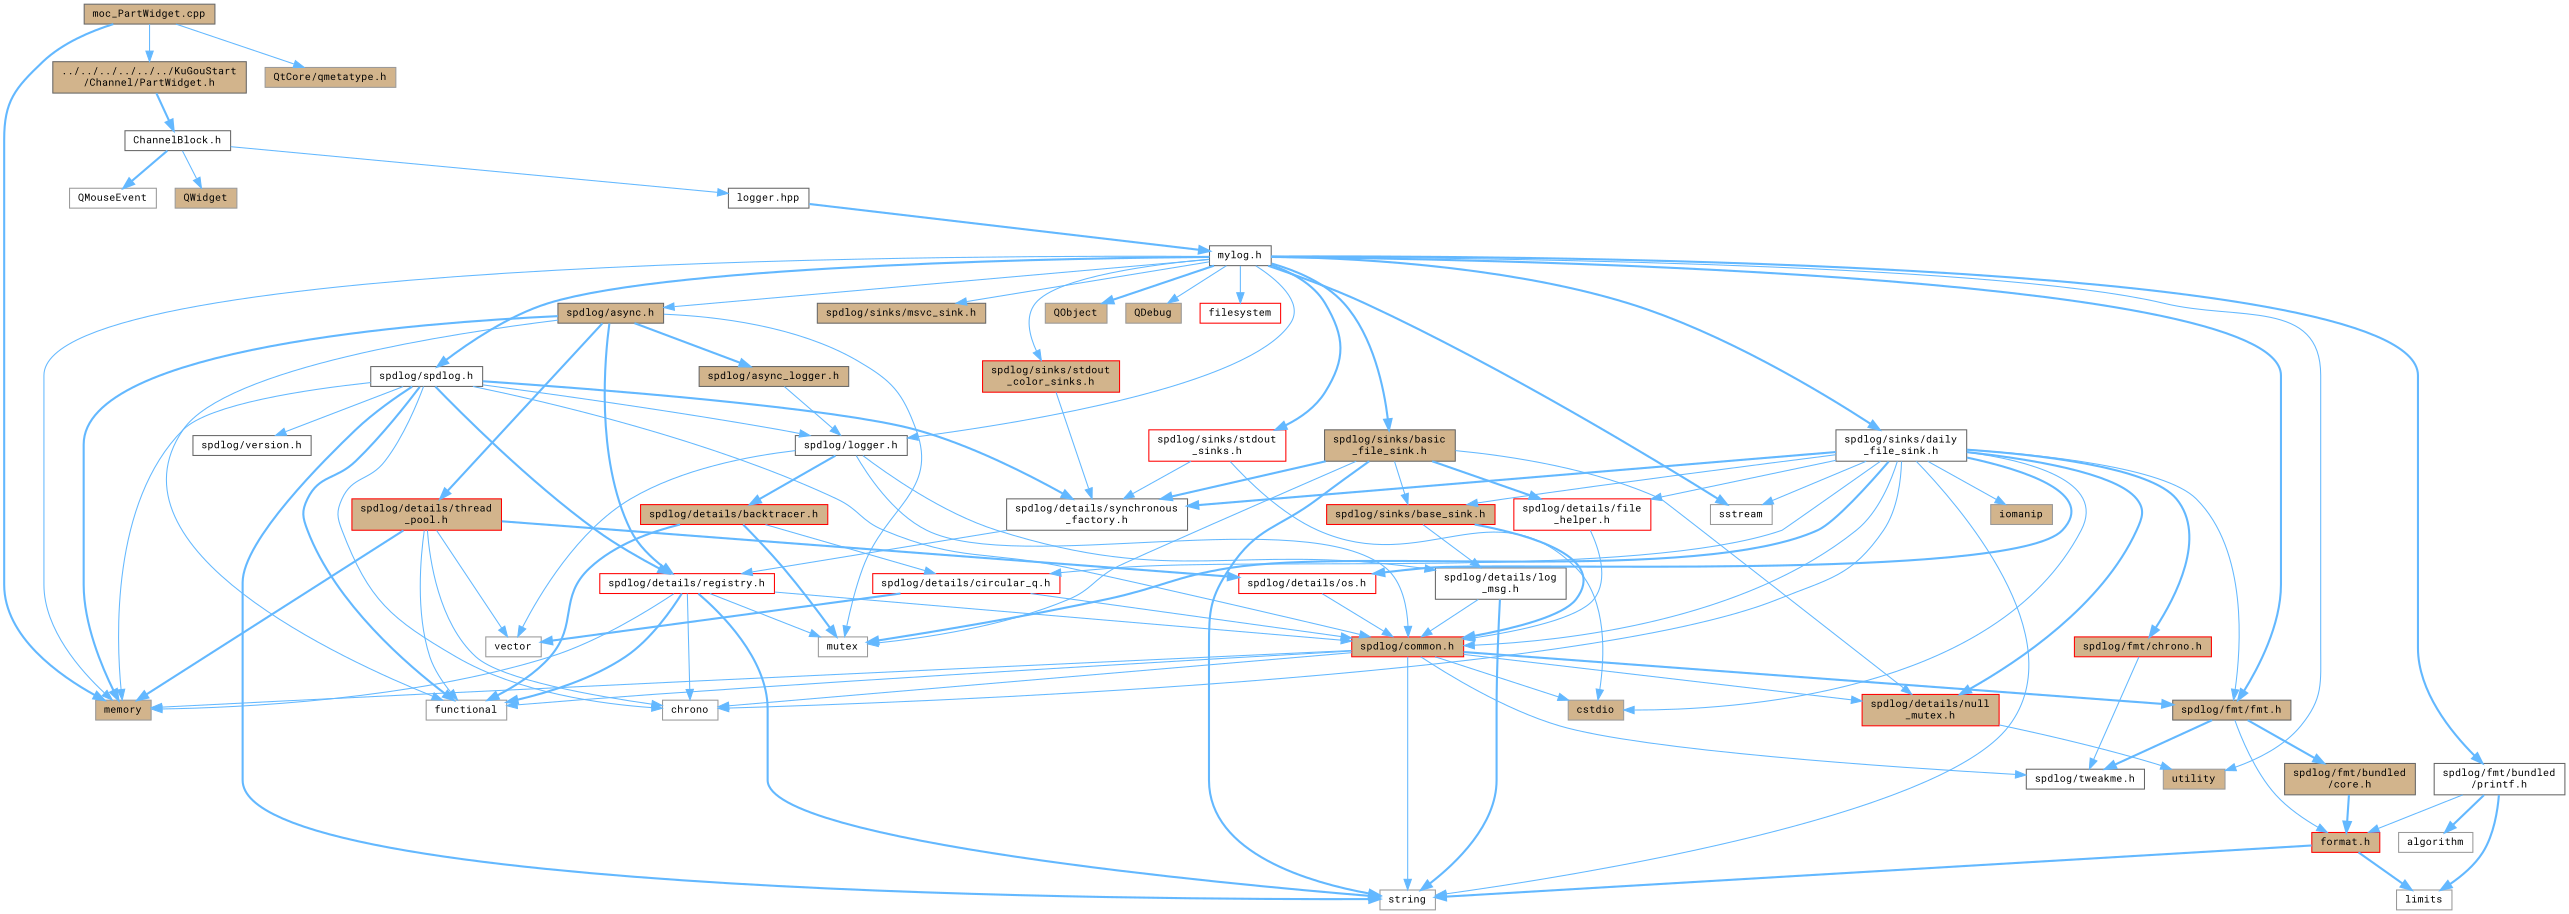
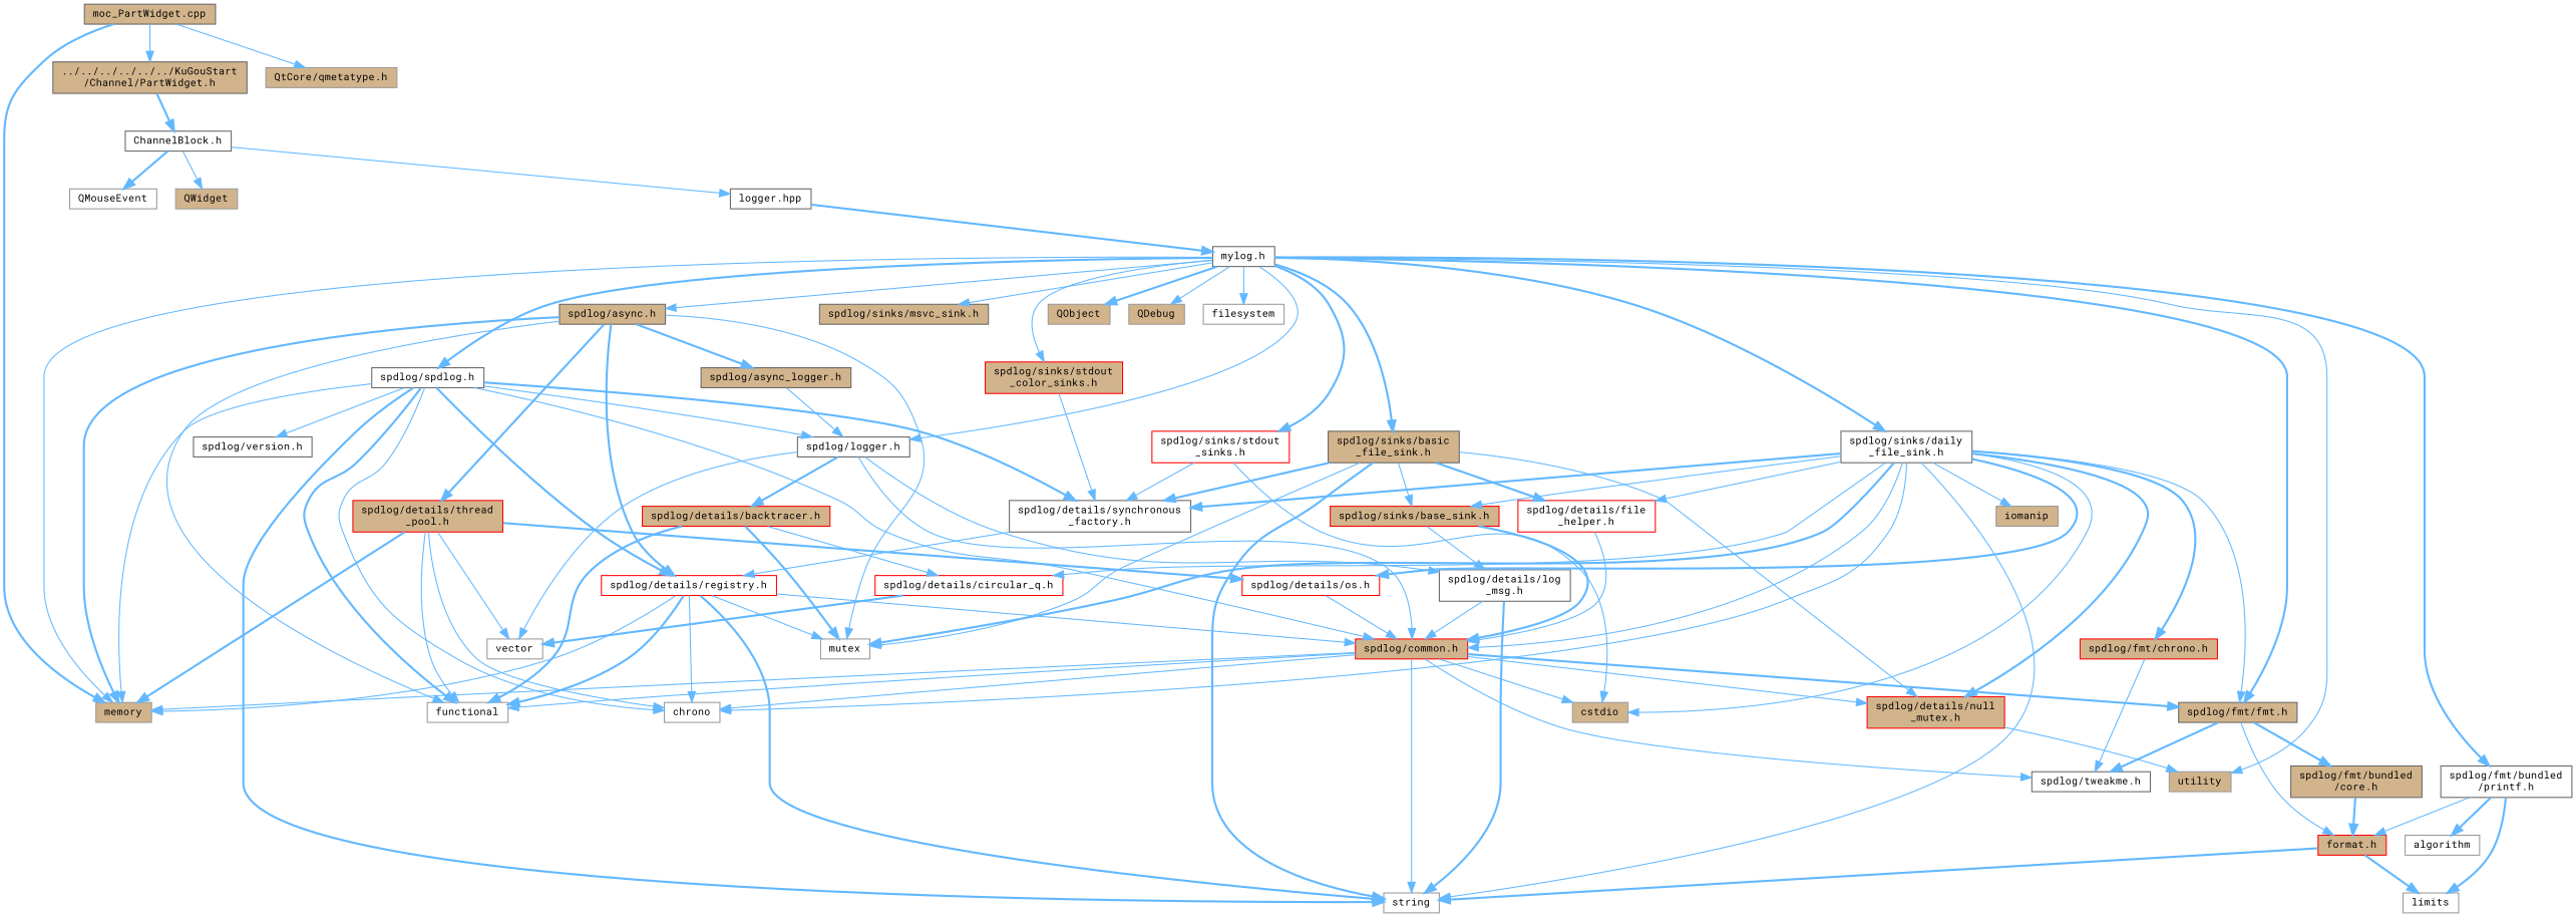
  digraph {
    fontname="Roboto Mono"
    node [color=grey40 fillcolor=white fontname="Roboto Mono" fontsize=10 shape=box style=filled]
    edge [color=steelblue1 fontname="Roboto Mono" fontsize=10 labelfontname=Helvetica labelfontsize=10 style=solid]
    n1 [color=gray40 fillcolor=tan fontcolor=black height=0.2 label="moc_PartWidget.cpp" width=0.4]
    n2 [fillcolor=tan height=0.2 label="../../../../../../KuGouStart\l/Channel/PartWidget.h" width=0.4]
    n3 [color=grey60 fillcolor=tan height=0.2 label=memory width=0.4]
    n4 [color=grey60 fillcolor=tan height=0.2 label="QtCore/qmetatype.h" width=0.4]
    n5 [height=0.2 label="ChannelBlock.h" width=0.4]
    n6 [color=grey60 height=0.2 label=QMouseEvent width=0.4]
    n7 [color=grey60 fillcolor=tan height=0.2 label=QWidget width=0.4]
    n8 [height=0.2 label="logger.hpp" width=0.4]
    n9 [height=0.2 label="mylog.h" width=0.4]
-   n10 [color=red height=0.2 label=filesystem width=0.4]
-   n11 [color=grey60 height=0.2 label=sstream width=0.4]
+   n10 [color=grey60 height=0.2 label=filesystem width=0.4]
    n12 [height=0.2 label="spdlog/spdlog.h" width=0.4]
    n13 [color=grey60 fillcolor=tan height=0.2 label=utility width=0.4]
    n14 [fillcolor=tan height=0.2 label="spdlog/fmt/fmt.h" width=0.4]
    n15 [height=0.2 label="spdlog/logger.h" width=0.4]
    n16 [fillcolor=tan height=0.2 label="spdlog/async.h" width=0.4]
    n17 [height=0.2 label="spdlog/fmt/bundled\l/printf.h" width=0.4]
    n18 [fillcolor=tan height=0.2 label="spdlog/sinks/basic\l_file_sink.h" width=0.4]
    n19 [height=0.2 label="spdlog/sinks/daily\l_file_sink.h" width=0.4]
    n20 [fillcolor=tan height=0.2 label="spdlog/sinks/msvc_sink.h" width=0.4]
    n21 [color=red height=0.2 label="spdlog/sinks/stdout\l_sinks.h" width=0.4]
    n22 [color=red fillcolor=tan height=0.2 label="spdlog/sinks/stdout\l_color_sinks.h" width=0.4]
    n23 [color=grey60 fillcolor=tan height=0.2 label=QObject width=0.4]
    n24 [color=grey60 fillcolor=tan height=0.2 label=QDebug width=0.4]
    n25 [color=red fillcolor=tan height=0.2 label="spdlog/common.h" width=0.4]
    n26 [color=grey60 height=0.2 label=chrono width=0.4]
    n27 [color=grey60 height=0.2 label=functional width=0.4]
    n28 [color=grey60 height=0.2 label=string width=0.4]
    n29 [color=red height=0.2 label="spdlog/details/registry.h" width=0.4]
    n30 [height=0.2 label="spdlog/details/synchronous\l_factory.h" width=0.4]
    n31 [height=0.2 label="spdlog/version.h" width=0.4]
    n32 [height=0.2 label="spdlog/tweakme.h" width=0.4]
    n33 [fillcolor=tan height=0.2 label="spdlog/fmt/bundled\l/core.h" width=0.4]
    n34 [color=red fillcolor=tan height=0.2 label="format.h" width=0.4]
    n35 [color=red fillcolor=tan height=0.2 label="spdlog/details/backtracer.h" width=0.4]
    n36 [color=grey60 height=0.2 label=vector width=0.4]
    n37 [height=0.2 label="spdlog/details/log\l_msg.h" width=0.4]
    n38 [color=grey60 height=0.2 label=mutex width=0.4]
    n39 [fillcolor=tan height=0.2 label="spdlog/async_logger.h" width=0.4]
    n40 [color=red fillcolor=tan height=0.2 label="spdlog/details/thread\l_pool.h" width=0.4]
    n41 [color=grey60 height=0.2 label=limits width=0.4]
    n42 [color=grey60 height=0.2 label=algorithm width=0.4]
    n43 [color=red fillcolor=tan height=0.2 label="spdlog/details/null\l_mutex.h" width=0.4]
    n44 [color=red height=0.2 label="spdlog/details/file\l_helper.h" width=0.4]
    n45 [color=red fillcolor=tan height=0.2 label="spdlog/sinks/base_sink.h" width=0.4]
    n46 [color=grey60 fillcolor=tan height=0.2 label=cstdio width=0.4]
    n47 [color=red height=0.2 label="spdlog/details/circular_q.h" width=0.4]
    n48 [color=red height=0.2 label="spdlog/details/os.h" width=0.4]
    n49 [color=red fillcolor=tan height=0.2 label="spdlog/fmt/chrono.h" width=0.4]
    n50 [color=grey60 fillcolor=tan height=0.2 label=iomanip width=0.4]
    n1 -> n2
    n1 -> n3 [style=bold]
    n1 -> n4
    n2 -> n5 [style=bold]
    n5 -> n6 [style=bold]
    n5 -> n7
    n5 -> n8
    n8 -> n9 [style=bold]
    n9 -> n3
    n9 -> n10
-   n9 -> n11 [style=bold]
    n9 -> n12 [style=bold]
    n9 -> n13
    n9 -> n14 [style=bold]
    n9 -> n15
    n9 -> n16
    n9 -> n17 [style=bold]
    n9 -> n18 [style=bold]
    n9 -> n19 [style=bold]
    n9 -> n20
    n9 -> n21 [style=bold]
    n9 -> n22
    n9 -> n23 [style=bold]
    n9 -> n24
    n12 -> n3
    n12 -> n15
    n12 -> n25
    n12 -> n26
    n12 -> n27 [style=bold]
    n12 -> n28 [style=bold]
    n12 -> n29 [style=bold]
    n12 -> n30 [style=bold]
    n12 -> n31
    n14 -> n32 [style=bold]
    n14 -> n33 [style=bold]
    n14 -> n34
    n15 -> n25
    n15 -> n35 [style=bold]
    n15 -> n36
    n15 -> n37
    n16 -> n3 [style=bold]
    n16 -> n27
    n16 -> n29 [style=bold]
    n16 -> n38
    n16 -> n39 [style=bold]
    n16 -> n40 [style=bold]
    n17 -> n34
    n17 -> n41 [style=bold]
    n17 -> n42 [style=bold]
    n18 -> n28 [style=bold]
    n18 -> n30 [style=bold]
    n18 -> n38
    n18 -> n43
    n18 -> n44 [style=bold]
    n18 -> n45
-   n19 -> n11
    n19 -> n14
    n19 -> n25
    n19 -> n26
    n19 -> n28
    n19 -> n30 [style=bold]
    n19 -> n38 [style=bold]
    n19 -> n43 [style=bold]
    n19 -> n44
    n19 -> n45
    n19 -> n46
    n19 -> n47
    n19 -> n48 [style=bold]
    n19 -> n49 [style=bold]
    n19 -> n50
    n21 -> n30
    n21 -> n46
    n22 -> n30
    n25 -> n3
    n25 -> n14 [style=bold]
    n25 -> n26
    n25 -> n27
    n25 -> n28
    n25 -> n32
    n25 -> n43
    n25 -> n46
    n29 -> n3
    n29 -> n25
    n29 -> n26
    n29 -> n27 [style=bold]
    n29 -> n28 [style=bold]
    n29 -> n38
    n30 -> n29
    n33 -> n34 [style=bold]
    n34 -> n28 [style=bold]
    n34 -> n41 [style=bold]
    n35 -> n27 [style=bold]
    n35 -> n38 [style=bold]
    n35 -> n47
    n37 -> n25
    n37 -> n28 [style=bold]
    n39 -> n15
    n40 -> n3 [style=bold]
    n40 -> n26
    n40 -> n27
    n40 -> n36
    n40 -> n48 [style=bold]
    n43 -> n13
    n44 -> n25
    n45 -> n25 [style=bold]
    n45 -> n37
-   n47 -> n25
    n47 -> n36 [style=bold]
    n48 -> n25
    n49 -> n32
  }
